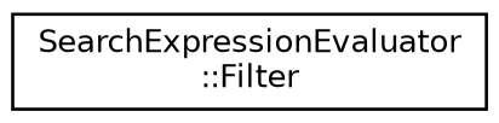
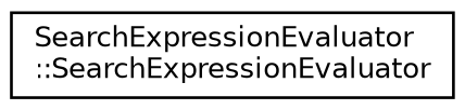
  digraph {
    rankdir=LR
-   n1 [color=black fillcolor=white fontname=Helvetica fontsize=10 height=0.2 label="SearchExpressionEvaluator\l::Filter" shape=record style=filled width=0.4]
+   n1 [color=black fillcolor=white fontname=Helvetica fontsize=10 height=0.2 label="SearchExpressionEvaluator\l::SearchExpressionEvaluator" shape=record style=filled width=0.4]
  }
